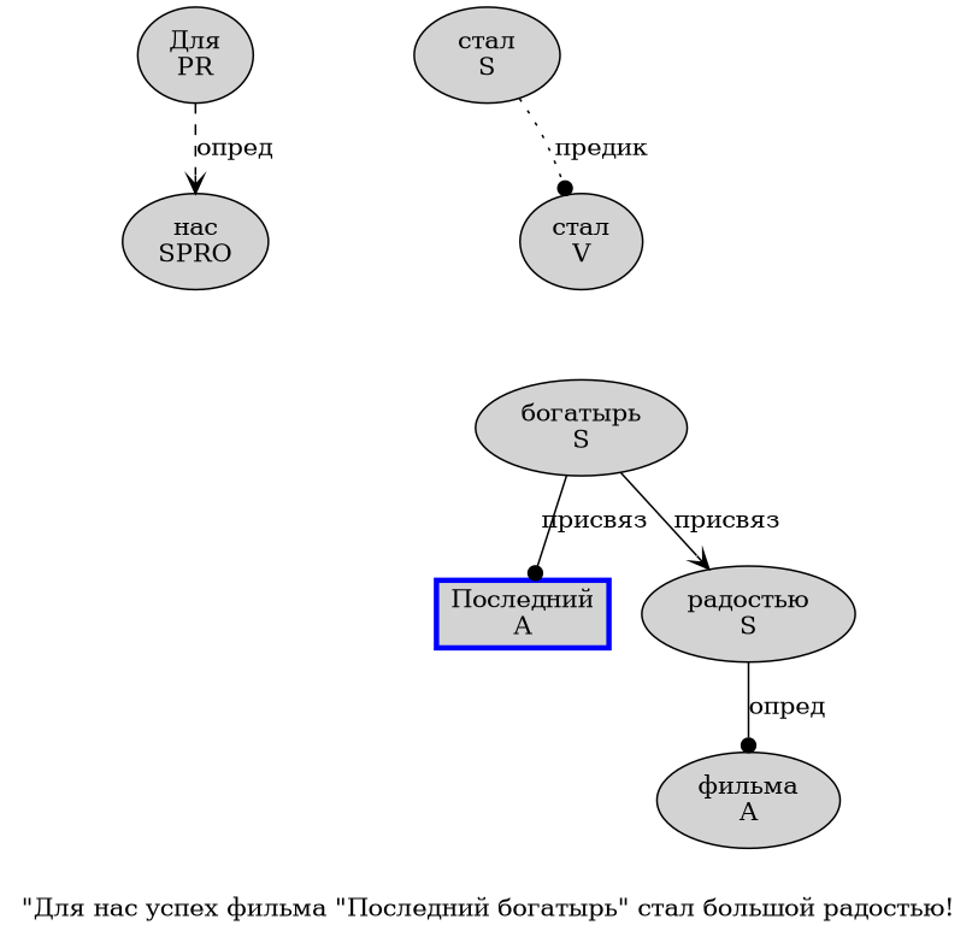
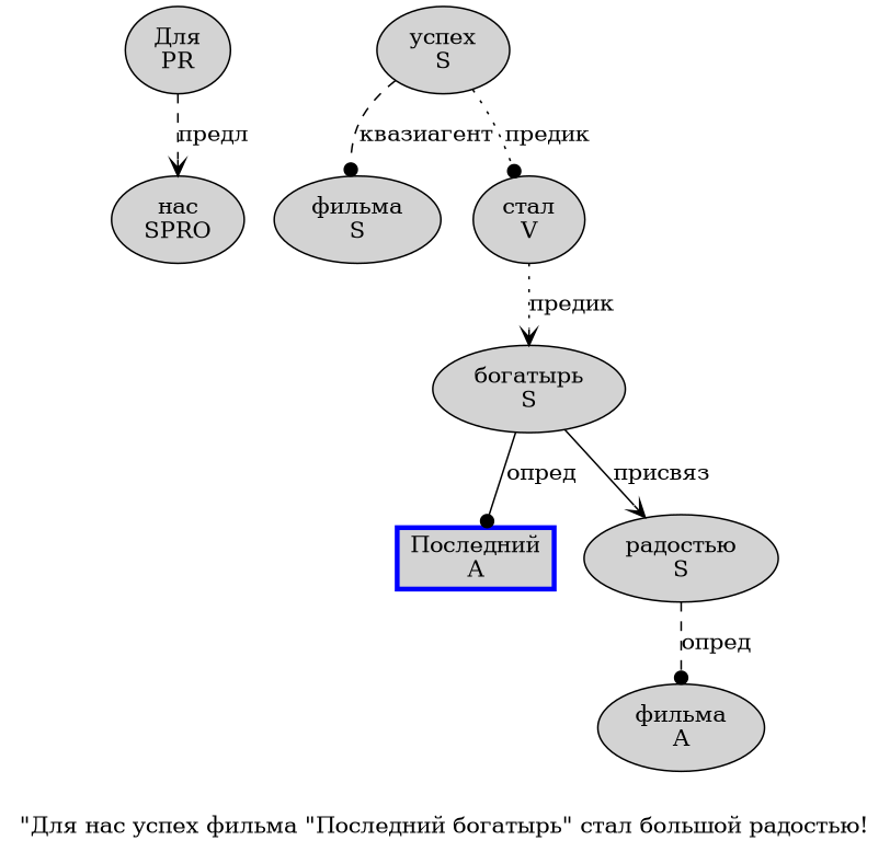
  digraph {
    label="\"Для нас успех фильма \"Последний богатырь\" стал большой радостью!"
    node [fillcolor=lightgray penwidth=1 shape=ellipse style=filled]
    edge [arrowhead=dot style=dashed]
    n1 [label="Для\nPR"]
    n2 [label="нас\nSPRO"]
-   n3 [label="стал\nS"]
+   n3 [label="успех\nS"]
+   n4 [label="фильма\nS"]
    n5 [label="стал\nV"]
    n6 [label="богатырь\nS"]
    n7 [color=blue label="Последний\nA" penwidth=3 shape=box]
    n8 [label="радостью\nS"]
    n9 [label="фильма\nA"]
-   n1 -> n2 [arrowhead=vee label="опред"]
+   n1 -> n2 [arrowhead=vee label="предл"]
+   n3 -> n4 [label="квазиагент"]
    n3 -> n5 [label="предик" style=dotted]
-   n6 -> n7 [label="присвяз" style=solid]
+   n5 -> n6 [arrowhead=vee label="предик" style=dotted]
+   n6 -> n7 [label="опред" style=solid]
    n6 -> n8 [arrowhead=vee label="присвяз" style=solid]
-   n8 -> n9 [label="опред" style=solid]
+   n8 -> n9 [label="опред"]
  }
